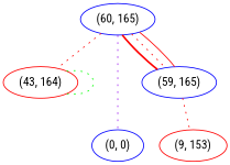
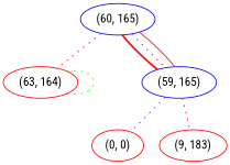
  graph {
    fontname="Roboto Condensed"
    node [color=blue fontname="Roboto Condensed"]
    edge [color=red fontname="Roboto Condensed" style=dotted weight=1]
-   "(63, 164)" [color=red label="(43, 164)"]
+   "(63, 164)" [color=red]
    "(60, 165)"
    "(59, 165)"
-   "(0, 0)"
-   "(9, 183)" [color=red label="(9, 153)"]
+   "(0, 0)" [color=red]
+   "(9, 183)" [color=red]
    "(63, 164)" -- "(63, 164)" [color=green weight=2]
    "(60, 165)" -- "(63, 164)"
    "(60, 165)" -- "(59, 165)" [style=bold]
    "(60, 165)" -- "(59, 165)"
    "(60, 165)" -- "(59, 165)" [style=solid]
-   "(60, 165)" -- "(0, 0)" [color=purple weight=4]
+   "(59, 165)" -- "(0, 0)" [color=purple weight=4]
    "(59, 165)" -- "(9, 183)"
  }
